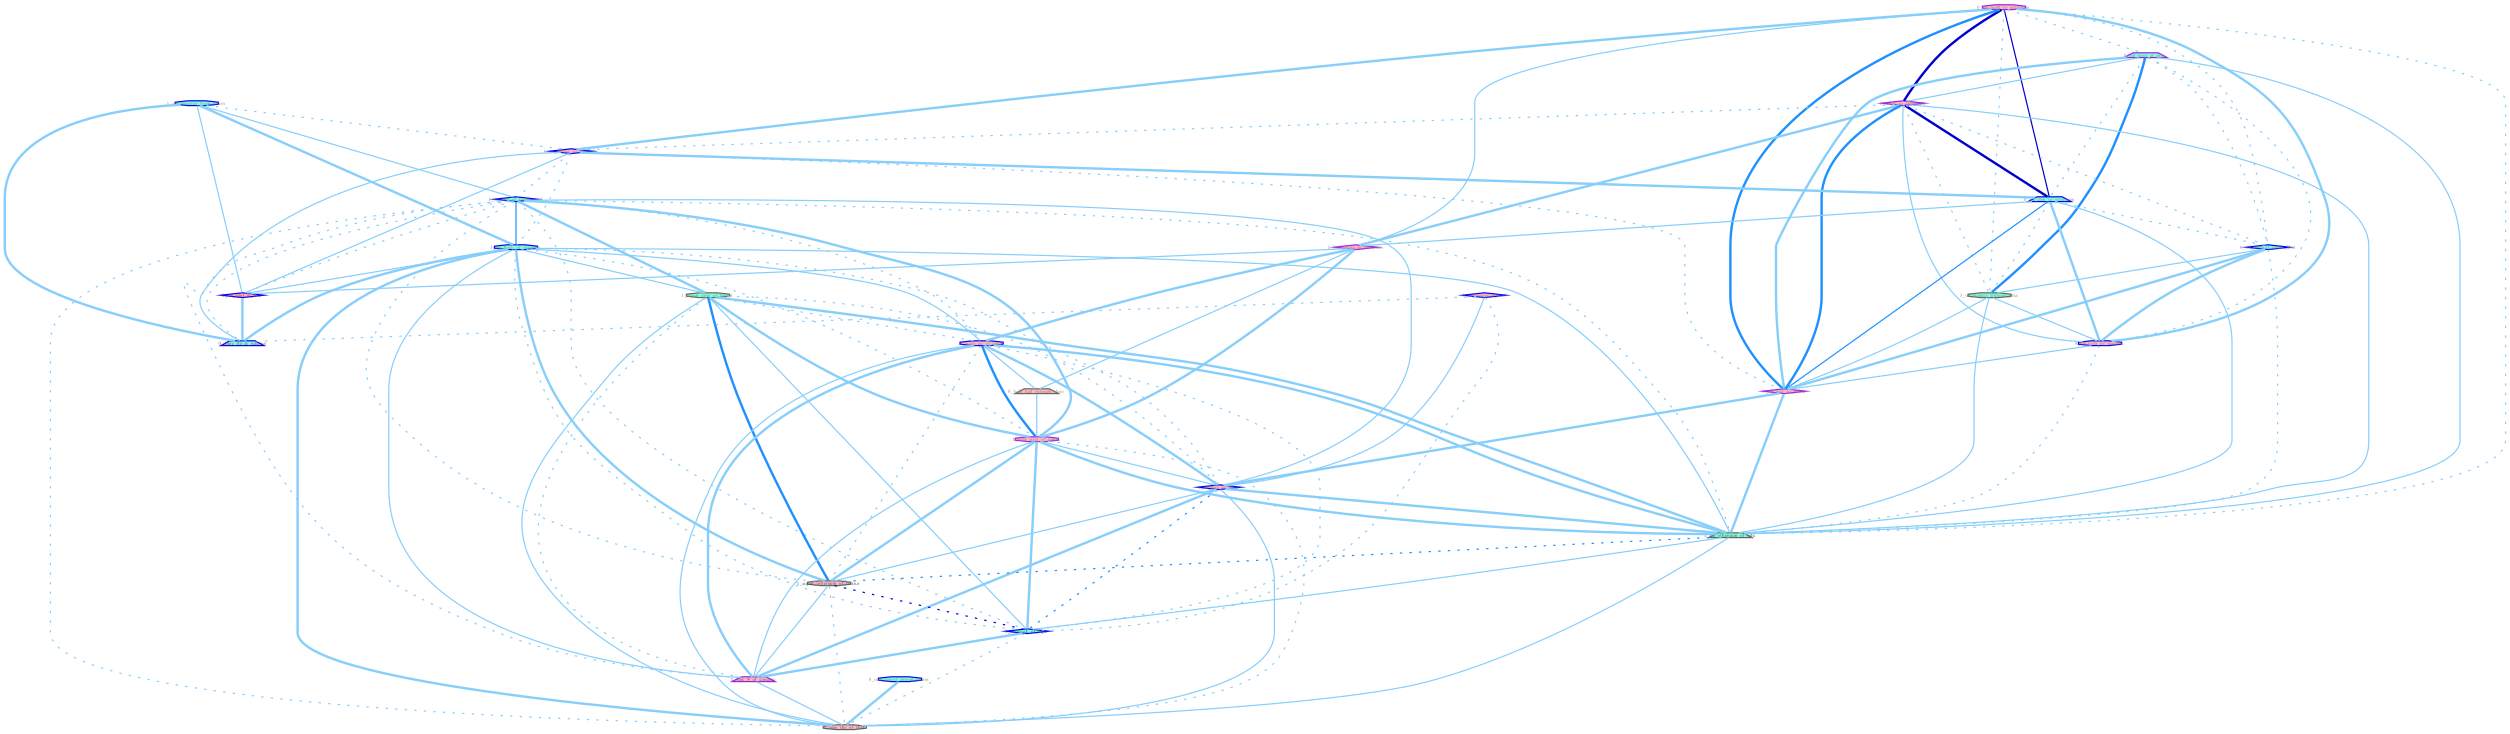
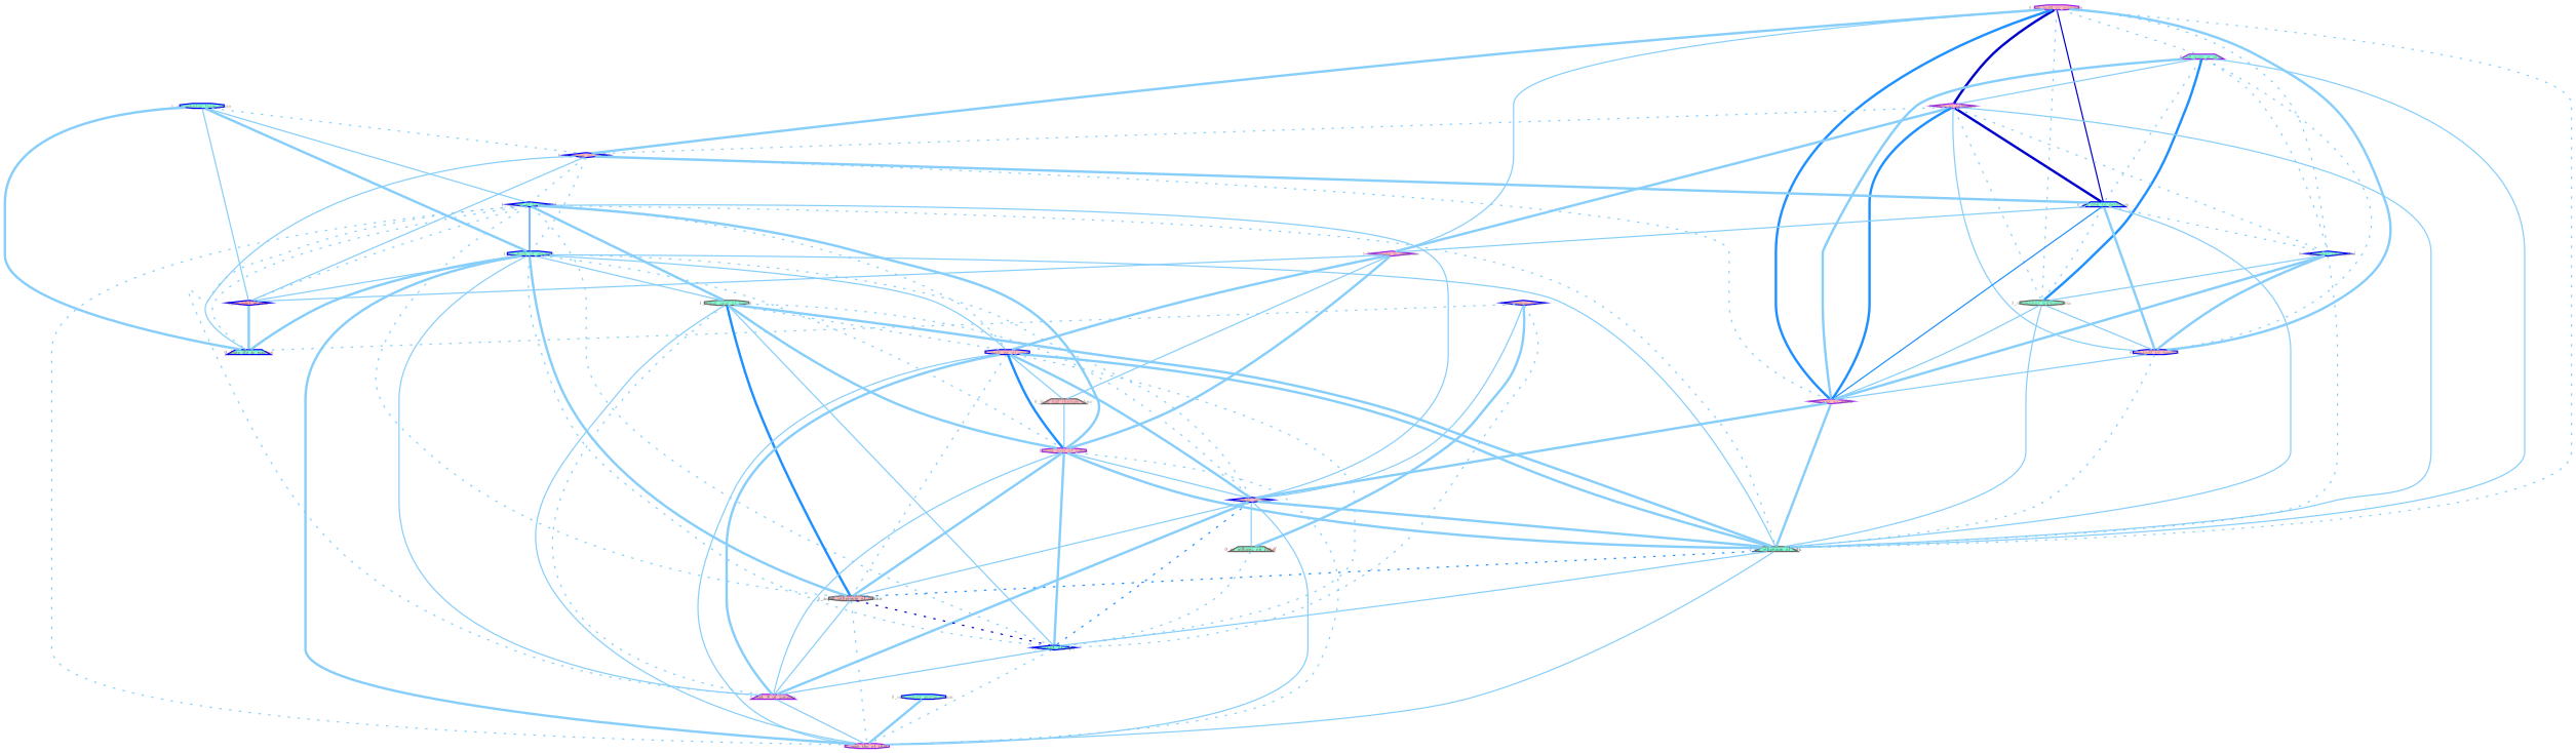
  graph {
    fontname="EB Garamond"
    node [color=blue fillcolor=lightpink fixedsize=true fontcolor="#8b7d6b" fontname="EB Garamond" fontsize=4 shape=octagon style=filled]
    edge [color="#87cefa" fontname="EB Garamond" style=dotted w=1]
    "1_see_departur_from_govern " [fillcolor=aquamarine height=.06 width=.5]
    "0_sell_build_to_entitynam " [color=purple height=.06 width=.5]
    "0_sell_secur_at_price " [color=purple fillcolor=aquamarine height=.06 shape=trapezium width=.5]
    "0_sell_it_to_entitynam " [color=purple height=.06 shape=diamond width=.5]
    "1_see_return_to_portfolio " [height=.06 shape=diamond width=.5]
    "1_see_evid_of_turnaround " [fillcolor=aquamarine height=.06 shape=diamond width=.5]
    "0_sell_divis_to_entitynam " [fillcolor=aquamarine height=.06 shape=trapezium width=.5]
    "0_sell_product_under_label " [fillcolor=aquamarine height=.06 shape=diamond width=.5]
    "1_see_flock_of_program " [fillcolor=aquamarine height=.06 width=.5]
    "0_sell_institut_without_price " [color=gray40 fillcolor=aquamarine height=.06 width=.5]
    "1_acquir_oper_of_hospit " [color=gray40 fillcolor=aquamarine height=.06 width=.5]
    "1_hold_degre_in_entitynam " [color=purple height=.06 shape=diamond width=.5]
    "0_us_languag_as_tool " [height=.06 shape=diamond width=.5]
    "1_hold_acr_of_land " [height=.06 width=.5]
    "0_hold_half_through_share " [color=gray40 height=.06 shape=trapezium width=.5]
    "0_sell_hold_by_yearnum " [height=.06 width=.5]
    "0_sell_part_to_public " [color=purple height=.06 shape=diamond width=.5]
    "1_hold_asset_of_billion " [color=purple height=.06 width=.5]
    "1_us_part_of_name " [height=.06 shape=diamond width=.5]
    "0_seen_report_among_patient " [fillcolor=aquamarine height=.06 width=.5]
+   "0_us_influenc_on_behalf " [color=gray40 fillcolor=aquamarine fontcolor="#b22222" height=.06 shape=trapezium width=.5]
    "0_see_relief_in_cost " [fontcolor="#b22222" height=.06 shape=diamond width=.5]
    n23 [fillcolor=aquamarine fontcolor="#b22222" height=.06 label="0_degre_thi_as_reaction" shape=trapezium width=.5]
    "1_sell_othernum_of_offic " [color=gray40 fillcolor=aquamarine fontcolor="#2f4f4f" height=.06 shape=trapezium width=.5]
    "1_acquir_othernum_of_restaur " [color=gray40 fontcolor="#2f4f4f" height=.06 width=.5]
    "1_us_stock_of_capit " [fillcolor=aquamarine fontcolor="#2f4f4f" height=.06 shape=diamond width=.5]
    "1_seek_%_of_concern " [color=purple fontcolor="#2f4f4f" height=.06 shape=trapezium width=.5]
-   "1_seen_the_of_that " [color=gray40 fontcolor="#2f4f4f" height=.06 width=.5]
+   "1_seen_the_of_that " [color=purple fontcolor="#2f4f4f" height=.06 width=.5]
    subgraph sub_1 {
      "1_see_departur_from_govern "
      "0_sell_build_to_entitynam "
      "0_sell_secur_at_price "
      "0_sell_it_to_entitynam "
      "1_see_return_to_portfolio "
      "1_see_evid_of_turnaround "
      "0_sell_divis_to_entitynam "
      "0_sell_product_under_label "
      "1_see_flock_of_program "
      "0_sell_institut_without_price "
      "1_acquir_oper_of_hospit "
      "1_hold_degre_in_entitynam "
      "0_us_languag_as_tool "
      "1_hold_acr_of_land "
      "0_hold_half_through_share "
      "0_sell_hold_by_yearnum "
      "0_sell_part_to_public "
      "1_hold_asset_of_billion "
      "1_us_part_of_name "
      "0_seen_report_among_patient "
    }
    subgraph sub_2 {
+     "0_us_influenc_on_behalf "
      "0_see_relief_in_cost "
      n23
    }
    "1_see_departur_from_govern " -- "1_see_return_to_portfolio "
    "1_see_departur_from_govern " -- "1_see_evid_of_turnaround " [style=solid]
    "1_see_departur_from_govern " -- "1_see_flock_of_program " [style=bold]
    "1_see_departur_from_govern " -- "0_see_relief_in_cost " [style=solid]
    "1_see_departur_from_govern " -- n23 [style=bold]
    "0_sell_build_to_entitynam " -- "0_sell_secur_at_price "
    "0_sell_build_to_entitynam " -- "0_sell_it_to_entitynam " [color="#0000cd" style=bold w=3]
    "0_sell_build_to_entitynam " -- "1_see_return_to_portfolio " [style=bold]
    "0_sell_build_to_entitynam " -- "0_sell_divis_to_entitynam " [color="#0000cd" style=solid w=3]
    "0_sell_build_to_entitynam " -- "0_sell_product_under_label "
    "0_sell_build_to_entitynam " -- "0_sell_institut_without_price "
    "0_sell_build_to_entitynam " -- "1_hold_degre_in_entitynam " [style=solid]
    "0_sell_build_to_entitynam " -- "0_sell_hold_by_yearnum " [style=bold]
    "0_sell_build_to_entitynam " -- "0_sell_part_to_public " [color="#1e90ff" style=bold w=2]
    "0_sell_build_to_entitynam " -- "1_sell_othernum_of_offic "
    "0_sell_secur_at_price " -- "0_sell_it_to_entitynam " [style=solid]
    "0_sell_secur_at_price " -- "0_sell_divis_to_entitynam "
    "0_sell_secur_at_price " -- "0_sell_product_under_label "
    "0_sell_secur_at_price " -- "0_sell_institut_without_price " [color="#1e90ff" style=bold w=2]
    "0_sell_secur_at_price " -- "0_sell_hold_by_yearnum "
    "0_sell_secur_at_price " -- "0_sell_part_to_public " [style=bold]
    "0_sell_secur_at_price " -- "1_sell_othernum_of_offic " [style=solid]
    "0_sell_it_to_entitynam " -- "1_see_return_to_portfolio "
    "0_sell_it_to_entitynam " -- "0_sell_divis_to_entitynam " [color="#0000cd" style=bold w=3]
    "0_sell_it_to_entitynam " -- "0_sell_product_under_label "
    "0_sell_it_to_entitynam " -- "0_sell_institut_without_price "
    "0_sell_it_to_entitynam " -- "1_hold_degre_in_entitynam " [style=bold]
    "0_sell_it_to_entitynam " -- "0_sell_hold_by_yearnum " [style=solid]
    "0_sell_it_to_entitynam " -- "0_sell_part_to_public " [color="#1e90ff" style=bold w=2]
    "0_sell_it_to_entitynam " -- "1_sell_othernum_of_offic " [style=solid]
    "1_see_return_to_portfolio " -- "1_see_evid_of_turnaround "
    "1_see_return_to_portfolio " -- "0_sell_divis_to_entitynam " [style=bold]
    "1_see_return_to_portfolio " -- "1_see_flock_of_program "
    "1_see_return_to_portfolio " -- "0_sell_part_to_public "
    "1_see_return_to_portfolio " -- "0_see_relief_in_cost " [style=solid]
    "1_see_return_to_portfolio " -- n23 [style=solid]
    "1_see_evid_of_turnaround " -- "1_see_flock_of_program " [color="#1e90ff" style=solid w=2]
    "1_see_evid_of_turnaround " -- "1_acquir_oper_of_hospit " [style=bold]
    "1_see_evid_of_turnaround " -- "1_hold_acr_of_land "
    "1_see_evid_of_turnaround " -- "1_hold_asset_of_billion " [style=bold]
    "1_see_evid_of_turnaround " -- "1_us_part_of_name " [style=solid]
    "1_see_evid_of_turnaround " -- "0_see_relief_in_cost "
    "1_see_evid_of_turnaround " -- n23
    "1_see_evid_of_turnaround " -- "1_sell_othernum_of_offic "
    "1_see_evid_of_turnaround " -- "1_acquir_othernum_of_restaur "
    "1_see_evid_of_turnaround " -- "1_us_stock_of_capit "
    "1_see_evid_of_turnaround " -- "1_seek_%_of_concern "
    "1_see_evid_of_turnaround " -- "1_seen_the_of_that "
    "0_sell_divis_to_entitynam " -- "0_sell_product_under_label "
    "0_sell_divis_to_entitynam " -- "0_sell_institut_without_price "
    "0_sell_divis_to_entitynam " -- "1_hold_degre_in_entitynam " [style=solid]
    "0_sell_divis_to_entitynam " -- "0_sell_hold_by_yearnum " [style=bold]
    "0_sell_divis_to_entitynam " -- "0_sell_part_to_public " [color="#1e90ff" style=solid w=2]
    "0_sell_divis_to_entitynam " -- "1_sell_othernum_of_offic " [style=solid]
    "0_sell_product_under_label " -- "0_sell_institut_without_price " [style=solid]
    "0_sell_product_under_label " -- "0_sell_hold_by_yearnum " [style=bold]
    "0_sell_product_under_label " -- "0_sell_part_to_public " [style=bold]
    "0_sell_product_under_label " -- "1_sell_othernum_of_offic "
    "1_see_flock_of_program " -- "1_acquir_oper_of_hospit " [style=solid]
    "1_see_flock_of_program " -- "1_hold_acr_of_land " [style=solid]
    "1_see_flock_of_program " -- "1_hold_asset_of_billion "
    "1_see_flock_of_program " -- "1_us_part_of_name "
    "1_see_flock_of_program " -- "0_see_relief_in_cost " [style=solid]
    "1_see_flock_of_program " -- n23 [style=bold]
    "1_see_flock_of_program " -- "1_sell_othernum_of_offic " [style=solid]
    "1_see_flock_of_program " -- "1_acquir_othernum_of_restaur " [style=bold]
    "1_see_flock_of_program " -- "1_us_stock_of_capit "
    "1_see_flock_of_program " -- "1_seek_%_of_concern " [style=solid]
    "1_see_flock_of_program " -- "1_seen_the_of_that " [style=bold]
    "0_sell_institut_without_price " -- "0_sell_hold_by_yearnum " [style=solid]
    "0_sell_institut_without_price " -- "0_sell_part_to_public " [style=solid]
    "0_sell_institut_without_price " -- "1_sell_othernum_of_offic " [style=solid]
    "1_acquir_oper_of_hospit " -- "1_hold_acr_of_land "
    "1_acquir_oper_of_hospit " -- "1_hold_asset_of_billion " [style=bold]
    "1_acquir_oper_of_hospit " -- "1_us_part_of_name "
    "1_acquir_oper_of_hospit " -- "1_sell_othernum_of_offic " [style=bold]
    "1_acquir_oper_of_hospit " -- "1_acquir_othernum_of_restaur " [color="#1e90ff" style=bold w=2]
    "1_acquir_oper_of_hospit " -- "1_us_stock_of_capit " [style=solid]
    "1_acquir_oper_of_hospit " -- "1_seek_%_of_concern "
    "1_acquir_oper_of_hospit " -- "1_seen_the_of_that " [style=solid]
    "1_hold_degre_in_entitynam " -- "1_hold_acr_of_land " [style=bold]
    "1_hold_degre_in_entitynam " -- "0_hold_half_through_share " [style=solid]
    "1_hold_degre_in_entitynam " -- "1_hold_asset_of_billion " [style=bold]
    "1_hold_degre_in_entitynam " -- "0_see_relief_in_cost " [style=solid]
    "0_us_languag_as_tool " -- "1_us_part_of_name " [style=solid]
+   "0_us_languag_as_tool " -- "0_us_influenc_on_behalf " [style=bold]
    "0_us_languag_as_tool " -- n23
    "0_us_languag_as_tool " -- "1_us_stock_of_capit "
    "1_hold_acr_of_land " -- "0_hold_half_through_share " [style=solid]
    "1_hold_acr_of_land " -- "1_hold_asset_of_billion " [color="#1e90ff" style=bold w=2]
    "1_hold_acr_of_land " -- "1_us_part_of_name " [style=bold]
    "1_hold_acr_of_land " -- "1_sell_othernum_of_offic " [style=bold]
    "1_hold_acr_of_land " -- "1_acquir_othernum_of_restaur "
    "1_hold_acr_of_land " -- "1_us_stock_of_capit "
    "1_hold_acr_of_land " -- "1_seek_%_of_concern " [style=bold]
    "1_hold_acr_of_land " -- "1_seen_the_of_that " [style=solid]
    "0_hold_half_through_share " -- "1_hold_asset_of_billion " [style=solid]
    "0_sell_hold_by_yearnum " -- "0_sell_part_to_public " [style=solid]
    "0_sell_hold_by_yearnum " -- "1_sell_othernum_of_offic "
    "0_sell_part_to_public " -- "1_us_part_of_name " [style=bold]
    "0_sell_part_to_public " -- "1_sell_othernum_of_offic " [style=bold]
    "1_hold_asset_of_billion " -- "1_us_part_of_name " [style=solid]
    "1_hold_asset_of_billion " -- "1_sell_othernum_of_offic " [style=bold]
    "1_hold_asset_of_billion " -- "1_acquir_othernum_of_restaur " [style=bold]
    "1_hold_asset_of_billion " -- "1_us_stock_of_capit " [style=bold]
    "1_hold_asset_of_billion " -- "1_seek_%_of_concern " [style=solid]
    "1_hold_asset_of_billion " -- "1_seen_the_of_that "
+   "1_us_part_of_name " -- "0_us_influenc_on_behalf " [style=solid]
    "1_us_part_of_name " -- "1_sell_othernum_of_offic " [style=bold]
    "1_us_part_of_name " -- "1_acquir_othernum_of_restaur " [style=solid]
    "1_us_part_of_name " -- "1_us_stock_of_capit " [color="#1e90ff" w=2]
    "1_us_part_of_name " -- "1_seek_%_of_concern " [style=bold]
    "1_us_part_of_name " -- "1_seen_the_of_that " [style=solid]
    "0_seen_report_among_patient " -- "1_seen_the_of_that " [style=bold]
+   "0_us_influenc_on_behalf " -- "1_us_stock_of_capit "
    "0_see_relief_in_cost " -- n23 [style=bold]
    "1_sell_othernum_of_offic " -- "1_acquir_othernum_of_restaur " [color="#1e90ff" w=2]
    "1_sell_othernum_of_offic " -- "1_us_stock_of_capit " [style=solid]
    "1_sell_othernum_of_offic " -- "1_seen_the_of_that " [style=solid]
    "1_acquir_othernum_of_restaur " -- "1_us_stock_of_capit " [color="#0000cd"]
    "1_acquir_othernum_of_restaur " -- "1_seek_%_of_concern " [style=solid]
    "1_acquir_othernum_of_restaur " -- "1_seen_the_of_that "
-   "1_us_stock_of_capit " -- "1_seek_%_of_concern " [style=bold]
+   "1_us_stock_of_capit " -- "1_seek_%_of_concern " [style=solid]
    "1_us_stock_of_capit " -- "1_seen_the_of_that "
    "1_seek_%_of_concern " -- "1_seen_the_of_that " [style=solid]
  }
